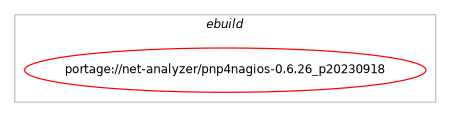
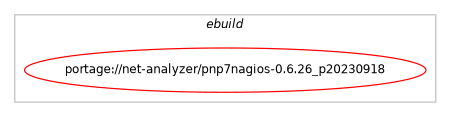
  digraph {
    compound=true
    concentrate=true
    fontname=Helvetica
    fontsize=10
    newrank=true
    rankdir=LR
    ranksep=1.5
-   n1 [color=red fontname=Helvetica fontsize=10 label="portage://net-analyzer/pnp4nagios-0.6.26_p20230918" width=4]
+   n1 [color=red fontname=Helvetica fontsize=10 label="portage://net-analyzer/pnp7nagios-0.6.26_p20230918" width=4]
    subgraph cluster_1 {
      color=gray
      label=<<i>ebuild</i>>
      n1
    }
    subgraph cluster_2 {
      color=gray
      label=<<i>dependencies</i>>
      subgraph cluster_3 {
        color=gray
        fillcolor="#eeeeee"
        label=<<i>compile</i>>
        style=filled
      }
      subgraph cluster_4 {
        color=gray
        fillcolor="#eeeeee"
        label=<<i>compile and run</i>>
        style=filled
      }
      subgraph cluster_5 {
        color=gray
        fillcolor="#eeeeee"
        label=<<i>run</i>>
        style=filled
      }
    }
    subgraph cluster_6 {
      color=gray
      label=<<i>candidates</i>>
      rank=same
    }
  }
